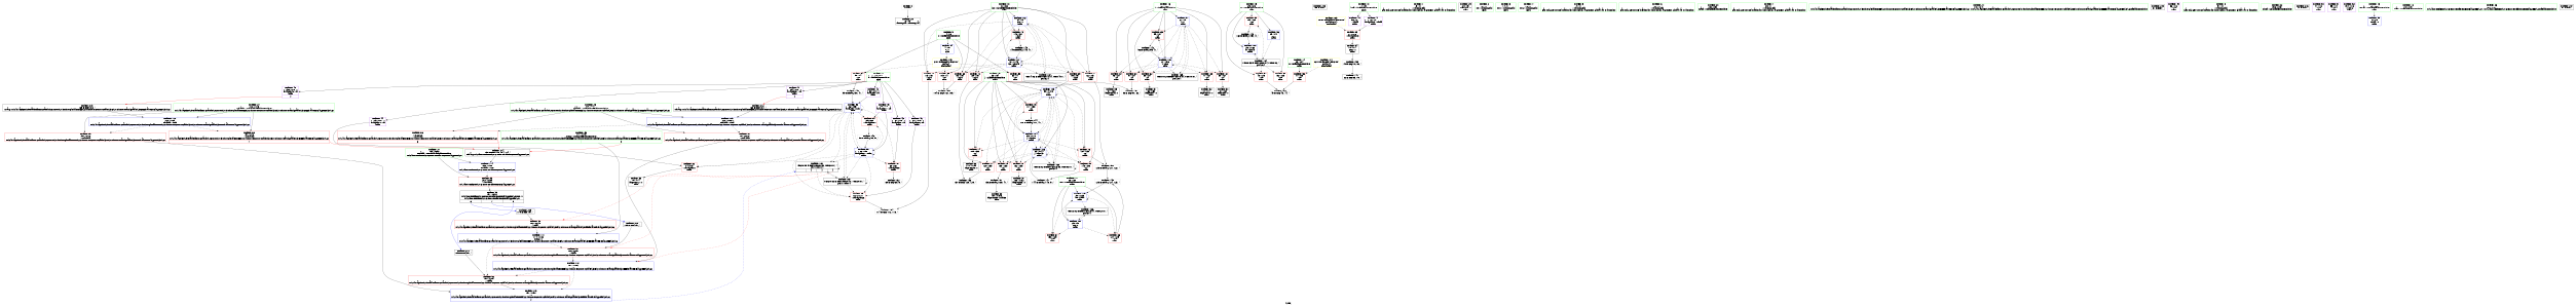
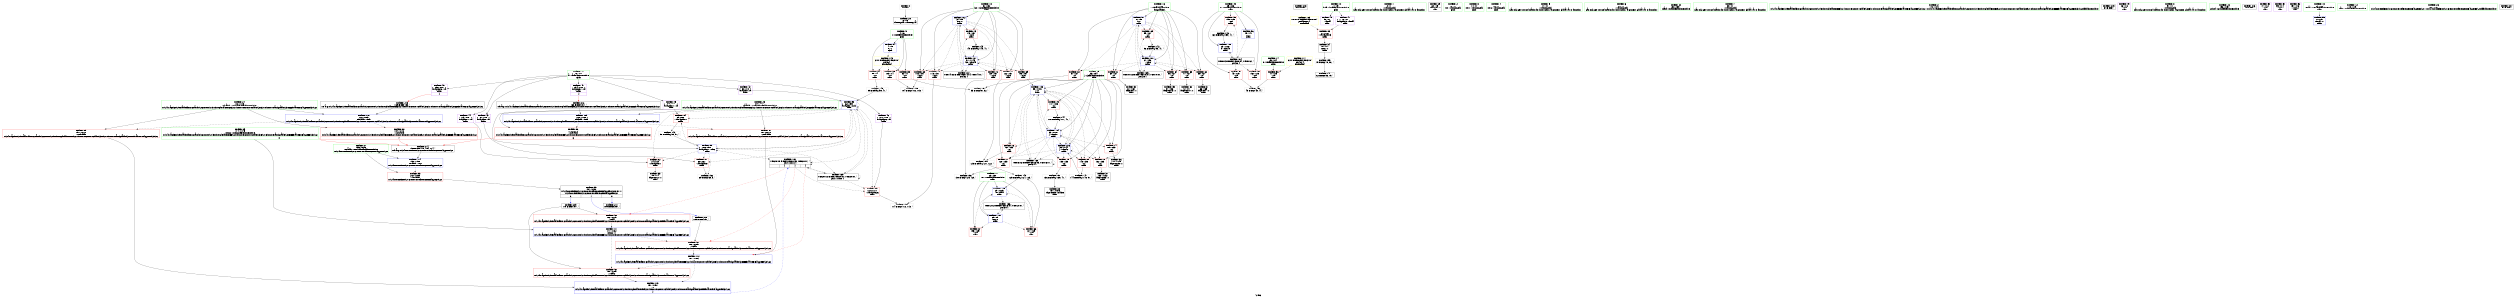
  digraph {
    label=SVFG
    node [color=red shape=record]
    edge [style=solid]
    n1 [color=grey label="{NodeID: 0\nNullPtr}"]
    n2 [color=black label="{NodeID: 28\n2\<--3\ndummyVal\<--dummyVal\n}"]
    n3 [color=blue label="{NodeID: 97\n27\<--5\ni\<--\nmain\n}"]
    n4 [label="{NodeID: 60\n51\<--27\n\<--i\nmain\n}"]
    n5 [label="{NodeID: 61\n60\<--27\n\<--i\nmain\n}"]
    n6 [label="{NodeID: 62\n65\<--27\n\<--i\nmain\n}"]
    n7 [label="{NodeID: 63\n71\<--27\n\<--i\nmain\n}"]
    n8 [label="{NodeID: 64\n86\<--27\n\<--i\nmain\n}"]
    n9 [label="{NodeID: 65\n95\<--27\n\<--i\nmain\n}"]
    n10 [color=blue label="{NodeID: 100\n27\<--96\ni\<--inc\nmain\n}"]
    n11 [color=black label="{NodeID: 165\nMR_10V_2 = PHI(MR_10V_4, MR_10V_1, )\npts\{28 \}\n}"]
    n12 [color=grey label="{NodeID: 157\n53 = cmp(51, 52, )\n}"]
    n13 [color=black label="{NodeID: 30\n61\<--60\nidxprom\<--\nmain\n}"]
    n14 [color=black label="{NodeID: 31\n66\<--65\nidxprom7\<--\nmain\n}"]
    n15 [color=black label="{NodeID: 32\n72\<--71\nidxprom10\<--\nmain\n}"]
    n16 [color=black label="{NodeID: 35\n87\<--86\nidxprom16\<--\nmain\n}"]
    n17 [color=grey label="{NodeID: 142\n96 = Binary(95, 41, )\n}"]
    n18 [color=green label="{NodeID: 14\n23\<--24\nT\<--T_field_insensitive\nmain\n}"]
    n19 [label="{NodeID: 56\n44\<--23\n\<--T\nmain\n}"]
    n20 [color=grey label="{NodeID: 158\n45 = cmp(43, 44, )\n}"]
    n21 [color=blue label="{NodeID: 111\n174\<--182\n__tmp\<--\n_ZSt4swapIiENSt9enable_ifIXsr6__and_ISt6__not_ISt15__is_tuple_likeIT_EESt21is_move_constructibleIS3_ESt18is_move_assignableIS3_EEE5valueEvE4typeERS3_SC_\n}"]
    n22 [label="{NodeID: 91\n186\<--185\n\<--call1\n_ZSt4swapIiENSt9enable_ifIXsr6__and_ISt6__not_ISt15__is_tuple_likeIT_EESt21is_move_constructibleIS3_ESt18is_move_assignableIS3_EEE5valueEvE4typeERS3_SC_\n}"]
    n23 [label="{NodeID: 92\n190\<--189\n\<--call2\n_ZSt4swapIiENSt9enable_ifIXsr6__and_ISt6__not_ISt15__is_tuple_likeIT_EESt21is_move_constructibleIS3_ESt18is_move_assignableIS3_EEE5valueEvE4typeERS3_SC_\n}"]
    n24 [color=blue label="{NodeID: 112\n187\<--186\n\<--\n_ZSt4swapIiENSt9enable_ifIXsr6__and_ISt6__not_ISt15__is_tuple_likeIT_EESt21is_move_constructibleIS3_ESt18is_move_assignableIS3_EEE5valueEvE4typeERS3_SC_\n}"]
    n25 [color=blue label="{NodeID: 113\n191\<--190\n\<--\n_ZSt4swapIiENSt9enable_ifIXsr6__and_ISt6__not_ISt15__is_tuple_likeIT_EESt21is_move_constructibleIS3_ESt18is_move_assignableIS3_EEE5valueEvE4typeERS3_SC_\n|{<s0>4}}"]
    n26 [color=black label="{NodeID: 160\nMR_20V_8 = PHI(MR_20V_9, MR_20V_7, )\npts\{110000 \}\n|{|<s3>4|<s4>4|<s5>4}}"]
    n27 [color=black label="{NodeID: 208\n155 = PHI()\n}"]
    n28 [color=purple label="{NodeID: 42\n62\<--10\narrayidx\<--a\nmain\n}"]
    n29 [color=blue label="{NodeID: 98\n62\<--59\narrayidx\<--sub\nmain\n}"]
    n30 [label="{NodeID: 84\n89\<--88\n\<--arrayidx17\nmain\n}"]
    n31 [label="{NodeID: 81\n68\<--67\n\<--arrayidx8\nmain\n}"]
    n32 [label="{NodeID: 82\n74\<--73\n\<--arrayidx11\nmain\n}"]
    n33 [label="{NodeID: 85\n112\<--111\n\<--arrayidx26\nmain\n}"]
    n34 [color=blue label="{NodeID: 99\n88\<--90\narrayidx17\<--dec\nmain\n}"]
    n35 [color=black label="{NodeID: 169\nMR_20V_2 = PHI(MR_20V_7, MR_20V_1, )\npts\{110000 \}\n}"]
    n36 [color=grey label="{NodeID: 146\n90 = Binary(89, 91, )\n}"]
    n37 [color=grey label="{NodeID: 152\n69 = cmp(68, 5, )\n}"]
    n38 [color=black label="{NodeID: 33\n75\<--74\nidxprom12\<--\nmain\n}"]
    n39 [color=grey label="{NodeID: 154\n114 = cmp(112, 113, )\n}"]
    n40 [label="{NodeID: 90\n182\<--179\n\<--call\n_ZSt4swapIiENSt9enable_ifIXsr6__and_ISt6__not_ISt15__is_tuple_likeIT_EESt21is_move_constructibleIS3_ESt18is_move_assignableIS3_EEE5valueEvE4typeERS3_SC_\n}"]
    n41 [color=grey label="{NodeID: 153\n79 = cmp(78, 80, )\n}"]
    n42 [color=black label="{NodeID: 141\n82 = PHI(83, 79, )\n}"]
    n43 [label="{NodeID: 70\n113\<--31\n\<--i20\nmain\n}"]
    n44 [color=black label="{NodeID: 167\nMR_14V_2 = PHI(MR_14V_4, MR_14V_1, )\npts\{32 \}\n}"]
    n45 [color=blue label="{NodeID: 102\n31\<--5\ni20\<--\nmain\n}"]
    n46 [label="{NodeID: 71\n122\<--31\n\<--i20\nmain\n}"]
    n47 [label="{NodeID: 72\n129\<--31\n\<--i20\nmain\n}"]
    n48 [label="{NodeID: 73\n148\<--31\n\<--i20\nmain\n}"]
    n49 [label="{NodeID: 68\n102\<--31\n\<--i20\nmain\n}"]
    n50 [label="{NodeID: 69\n106\<--31\n\<--i20\nmain\n}"]
    n51 [color=blue label="{NodeID: 107\n31\<--149\ni20\<--inc45\nmain\n}"]
    n52 [color=grey label="{NodeID: 150\n123 = Binary(121, 122, )\n}"]
    n53 [color=grey label="{NodeID: 156\n130 = cmp(128, 129, )\n}"]
    n54 [color=grey label="{NodeID: 143\n149 = Binary(148, 41, )\n}"]
    n55 [color=grey label="{NodeID: 155\n104 = cmp(102, 103, )\n}"]
    n56 [color=blue label="{NodeID: 103\n33\<--106\nj\<--\nmain\n}"]
    n57 [color=green label="{NodeID: 1\n5\<--1\n\<--dummyObj\nCan only get source location for instruction, argument, global var or function.}"]
    n58 [color=green label="{NodeID: 15\n25\<--26\ntt\<--tt_field_insensitive\nmain\n}"]
    n59 [label="{NodeID: 57\n43\<--25\n\<--tt\nmain\n}"]
    n60 [label="{NodeID: 58\n152\<--25\n\<--tt\nmain\n}"]
    n61 [label="{NodeID: 59\n159\<--25\n\<--tt\nmain\n}"]
    n62 [color=blue label="{NodeID: 96\n25\<--41\ntt\<--\nmain\n}"]
    n63 [color=blue label="{NodeID: 108\n25\<--160\ntt\<--inc49\nmain\n}"]
    n64 [color=grey label="{NodeID: 148\n160 = Binary(159, 41, )\n}"]
    n65 [color=black label="{NodeID: 164\nMR_8V_3 = PHI(MR_8V_4, MR_8V_2, )\npts\{26 \}\n}"]
    n66 [color=black label="{NodeID: 29\n20\<--5\nmain_ret\<--\nmain\n}"]
    n67 [color=black label="{NodeID: 209\n179 = PHI(197, )\n}"]
    n68 [color=purple label="{NodeID: 43\n67\<--10\narrayidx8\<--a\nmain\n}"]
    n69 [color=grey label="{NodeID: 149\n125 = Binary(124, 123, )\n}"]
    n70 [color=blue label="{NodeID: 105\n29\<--125\nret\<--add\nmain\n}"]
    n71 [color=black label="{NodeID: 168\nMR_16V_2 = PHI(MR_16V_3, MR_16V_1, )\npts\{34 \}\n}"]
    n72 [label="{NodeID: 74\n109\<--33\n\<--j\nmain\n}"]
    n73 [label="{NodeID: 75\n117\<--33\n\<--j\nmain\n}"]
    n74 [label="{NodeID: 76\n121\<--33\n\<--j\nmain\n}"]
    n75 [label="{NodeID: 77\n128\<--33\n\<--j\nmain\n}"]
    n76 [label="{NodeID: 78\n132\<--33\n\<--j\nmain\n}"]
    n77 [label="{NodeID: 79\n135\<--33\n\<--j\nmain\n}"]
    n78 [label="{NodeID: 80\n143\<--33\n\<--j\nmain\n}"]
    n79 [color=blue label="{NodeID: 104\n33\<--118\nj\<--inc30\nmain\n}"]
    n80 [color=blue label="{NodeID: 106\n33\<--144\nj\<--dec42\nmain\n}"]
    n81 [color=black label="{NodeID: 36\n110\<--109\nidxprom25\<--\nmain\n}"]
    n82 [color=grey label="{NodeID: 144\n118 = Binary(117, 41, )\n}"]
    n83 [color=black label="{NodeID: 37\n133\<--132\nidxprom36\<--\nmain\n}"]
    n84 [color=grey label="{NodeID: 151\n136 = Binary(135, 41, )\n}"]
    n85 [color=grey label="{NodeID: 147\n144 = Binary(148, 91, )\n}"]
    n86 [color=green label="{NodeID: 2\n12\<--1\n.str\<--dummyObj\nGlob }"]
-   n87 [color=green label="{NodeID: 16\n27\<--28\ni\<--i_field_insensitive\nmain\n}"]
+   n87 [color=green label="{NodeID: 16\n27\<--28\ni\<--i_field_insensitive\nassignableIS\n}"]
    n88 [color=black label="{NodeID: 210\n185 = PHI(197, )\n}"]
    n89 [color=purple label="{NodeID: 44\n73\<--10\narrayidx11\<--a\nmain\n}"]
    n90 [label="{NodeID: 86\n178\<--170\n\<--__a.addr\n_ZSt4swapIiENSt9enable_ifIXsr6__and_ISt6__not_ISt15__is_tuple_likeIT_EESt21is_move_constructibleIS3_ESt18is_move_assignableIS3_EEE5valueEvE4typeERS3_SC_\n|{<s0>6}}"]
    n91 [color=black label="{NodeID: 214\n198 = PHI(178, 184, 174, )\n0th arg _ZSt4moveIRiEONSt16remove_referenceIT_E4typeEOS2_ }"]
    n92 [color=blue label="{NodeID: 114\n199\<--198\n__t.addr\<--__t\n_ZSt4moveIRiEONSt16remove_referenceIT_E4typeEOS2_\n}"]
    n93 [label="{NodeID: 93\n202\<--199\n\<--__t.addr\n_ZSt4moveIRiEONSt16remove_referenceIT_E4typeEOS2_\n}"]
    n94 [color=green label="{NodeID: 3\n14\<--1\n.str.1\<--dummyObj\nGlob }"]
    n95 [color=yellow label="{NodeID: 183\n18V_1 = ENCHI(MR_18V_0)\npts\{90000 \}\nFun[main]}" style=double]
    n96 [label="{NodeID: 83\n77\<--76\n\<--arrayidx13\nmain\n}"]
    n97 [color=black label="{NodeID: 34\n78\<--77\nconv\<--\nmain\n}"]
    n98 [color=green label="{NodeID: 17\n29\<--30\nret\<--ret_field_insensitive\nmain\n}"]
    n99 [label="{NodeID: 66\n124\<--29\n\<--ret\nmain\n}"]
    n100 [label="{NodeID: 67\n153\<--29\n\<--ret\nmain\n}"]
    n101 [color=blue label="{NodeID: 101\n29\<--5\nret\<--\nmain\n}"]
    n102 [color=black label="{NodeID: 166\nMR_12V_2 = PHI(MR_12V_4, MR_12V_1, )\npts\{30 \}\n}"]
    n103 [color=black label="{NodeID: 39\n197\<--202\n_ZSt4moveIRiEONSt16remove_referenceIT_E4typeEOS2__ret\<--\n_ZSt4moveIRiEONSt16remove_referenceIT_E4typeEOS2_\n|{<s0>6|<s1>7|<s2>8}}"]
    n104 [color=black label="{NodeID: 211\n189 = PHI(397, )\n}"]
    n105 [color=purple label="{NodeID: 45\n88\<--10\narrayidx17\<--a\nmain\n}"]
    n106 [label="{NodeID: 87\n187\<--170\n\<--__a.addr\n_ZSt4swapIiENSt9enable_ifIXsr6__and_ISt6__not_ISt15__is_tuple_likeIT_EESt21is_move_constructibleIS3_ESt18is_move_assignableIS3_EEE5valueEvE4typeERS3_SC_\n}"]
    n107 [color=green label="{NodeID: 4\n16\<--1\n.str.2\<--dummyObj\nGlob }"]
    n108 [color=green label="{NodeID: 18\n31\<--32\ni20\<--i20_field_insensitive\nmain\n}"]
    n109 [color=black label="{NodeID: 212\n168 = PHI(134, )\n0th arg _ZSt4swapIiENSt9enable_ifIXsr6__and_ISt6__not_ISt15__is_tuple_likeIT_EESt21is_move_constructibleIS3_ESt18is_move_assignableIS3_EEE5valueEvE4typeERS3_SC_ }"]
    n110 [color=blue label="{NodeID: 109\n170\<--168\n__a.addr\<--__a\n_ZSt4swapIiENSt9enable_ifIXsr6__and_ISt6__not_ISt15__is_tuple_likeIT_EESt21is_move_constructibleIS3_ESt18is_move_assignableIS3_EEE5valueEvE4typeERS3_SC_\n}"]
    n111 [color=purple label="{NodeID: 46\n111\<--10\narrayidx26\<--a\nmain\n}"]
    n112 [label="{NodeID: 88\n184\<--172\n\<--__b.addr\n_ZSt4swapIiENSt9enable_ifIXsr6__and_ISt6__not_ISt15__is_tuple_likeIT_EESt21is_move_constructibleIS3_ESt18is_move_assignableIS3_EEE5valueEvE4typeERS3_SC_\n|{<s0>7}}"]
    n113 [color=green label="{NodeID: 5\n41\<--1\n\<--dummyObj\nCan only get source location for instruction, argument, global var or function.}"]
    n114 [color=green label="{NodeID: 19\n33\<--34\nj\<--j_field_insensitive\nmain\n}"]
    n115 [color=black label="{NodeID: 38\n137\<--136\nidxprom39\<--sub38\nmain\n}"]
    n116 [color=black label="{NodeID: 213\n169 = PHI(138, )\n1st arg _ZSt4swapIiENSt9enable_ifIXsr6__and_ISt6__not_ISt15__is_tuple_likeIT_EESt21is_move_constructibleIS3_ESt18is_move_assignableIS3_EEE5valueEvE4typeERS3_SC_ }"]
    n117 [color=blue label="{NodeID: 110\n172\<--169\n__b.addr\<--__b\n_ZSt4swapIiENSt9enable_ifIXsr6__and_ISt6__not_ISt15__is_tuple_likeIT_EESt21is_move_constructibleIS3_ESt18is_move_assignableIS3_EEE5valueEvE4typeERS3_SC_\n}"]
    n118 [label="{NodeID: 89\n191\<--172\n\<--__b.addr\n_ZSt4swapIiENSt9enable_ifIXsr6__and_ISt6__not_ISt15__is_tuple_likeIT_EESt21is_move_constructibleIS3_ESt18is_move_assignableIS3_EEE5valueEvE4typeERS3_SC_\n}"]
    n119 [color=purple label="{NodeID: 47\n134\<--10\narrayidx37\<--a\nmain\n|{<s0>4}}"]
    n120 [color=green label="{NodeID: 6\n80\<--1\n\<--dummyObj\nCan only get source location for instruction, argument, global var or function.}"]
    n121 [color=green label="{NodeID: 20\n38\<--39\nscanf\<--scanf_field_insensitive\n}"]
    n122 [color=purple label="{NodeID: 48\n138\<--10\narrayidx40\<--a\nmain\n|{<s0>4}}"]
    n123 [color=grey label="{NodeID: 145\n59 = Binary(58, 41, )\n}"]
    n124 [color=green label="{NodeID: 7\n83\<--1\n\<--dummyObj\nCan only get source location for instruction, argument, global var or function.}"]
    n125 [color=green label="{NodeID: 21\n140\<--141\n_ZSt4swapIiENSt9enable_ifIXsr6__and_ISt6__not_ISt15__is_tuple_likeIT_EESt21is_move_constructibleIS3_ESt18is_move_assignableIS3_EEE5valueEvE4typeERS3_SC_\<--_ZSt4swapIiENSt9enable_ifIXsr6__and_ISt6__not_ISt15__is_tuple_likeIT_EESt21is_move_constructibleIS3_ESt18is_move_assignableIS3_EEE5valueEvE4typeERS3_SC__field_insensitive\n}"]
    n126 [color=black label="{NodeID: 215\n37 = PHI()\n}"]
    n127 [color=purple label="{NodeID: 49\n36\<--12\n\<--.str\nmain\n}"]
    n128 [color=green label="{NodeID: 8\n91\<--1\n\<--dummyObj\nCan only get source location for instruction, argument, global var or function.}"]
    n129 [color=green label="{NodeID: 22\n156\<--157\nprintf\<--printf_field_insensitive\n}"]
    n130 [color=black label="{NodeID: 216\n48 = PHI()\n}"]
    n131 [color=purple label="{NodeID: 50\n47\<--12\n\<--.str\nmain\n}"]
    n132 [color=yellow label="{NodeID: 175\n2V_1 = ENCHI(MR_2V_0)\npts\{6 \}\nFun[main]}" style=double]
    n133 [label="{NodeID: 53\n52\<--4\n\<--n\nmain\n}"]
    n134 [label="{NodeID: 54\n58\<--4\n\<--n\nmain\n}"]
    n135 [label="{NodeID: 55\n103\<--4\n\<--n\nmain\n}"]
    n136 [color=green label="{NodeID: 9\n4\<--6\nn\<--n_field_insensitive\nGlob }"]
    n137 [color=blue label="{NodeID: 94\n4\<--5\nn\<--\nGlob }"]
    n138 [color=green label="{NodeID: 23\n170\<--171\n__a.addr\<--__a.addr_field_insensitive\n_ZSt4swapIiENSt9enable_ifIXsr6__and_ISt6__not_ISt15__is_tuple_likeIT_EESt21is_move_constructibleIS3_ESt18is_move_assignableIS3_EEE5valueEvE4typeERS3_SC_\n}"]
    n139 [color=purple label="{NodeID: 51\n55\<--14\n\<--.str.1\nmain\n}"]
    n140 [color=green label="{NodeID: 10\n7\<--9\nbuff\<--buff_field_insensitive\nGlob }"]
    n141 [color=purple label="{NodeID: 40\n56\<--7\n\<--buff\nmain\n}"]
    n142 [color=purple label="{NodeID: 41\n76\<--7\narrayidx13\<--buff\nmain\n}"]
    n143 [color=green label="{NodeID: 24\n172\<--173\n__b.addr\<--__b.addr_field_insensitive\n_ZSt4swapIiENSt9enable_ifIXsr6__and_ISt6__not_ISt15__is_tuple_likeIT_EESt21is_move_constructibleIS3_ESt18is_move_assignableIS3_EEE5valueEvE4typeERS3_SC_\n}"]
    n144 [color=purple label="{NodeID: 52\n154\<--16\n\<--.str.2\nmain\n}"]
    n145 [color=yellow label="{NodeID: 177\n6V_1 = ENCHI(MR_6V_0)\npts\{24 \}\nFun[main]}" style=double]
    n146 [color=green label="{NodeID: 11\n10\<--11\na\<--a_field_insensitive\nGlob }"]
    n147 [color=green label="{NodeID: 25\n174\<--175\n__tmp\<--__tmp_field_insensitive\n_ZSt4swapIiENSt9enable_ifIXsr6__and_ISt6__not_ISt15__is_tuple_likeIT_EESt21is_move_constructibleIS3_ESt18is_move_assignableIS3_EEE5valueEvE4typeERS3_SC_\n|{|<s1>8}}"]
    n148 [color=blue label="{NodeID: 95\n21\<--5\nretval\<--\nmain\n}"]
    n149 [color=green label="{NodeID: 12\n18\<--19\nmain\<--main_field_insensitive\n}"]
    n150 [color=green label="{NodeID: 26\n180\<--181\n_ZSt4moveIRiEONSt16remove_referenceIT_E4typeEOS2_\<--_ZSt4moveIRiEONSt16remove_referenceIT_E4typeEOS2__field_insensitive\n}"]
    n151 [color=green label="{NodeID: 13\n21\<--22\nretval\<--retval_field_insensitive\nmain\n}"]
    n152 [color=green label="{NodeID: 27\n199\<--200\n__t.addr\<--__t.addr_field_insensitive\n_ZSt4moveIRiEONSt16remove_referenceIT_E4typeEOS2_\n}"]
    n153 [color=black label="{NodeID: 207\n57 = PHI()\n}"]
    n1 -> n2
    n3 -> n4 [style=dashed]
    n3 -> n5 [style=dashed]
    n3 -> n6 [style=dashed]
    n3 -> n7 [style=dashed]
-   n17 -> n8 [style=dashed]
+   n3 -> n8 [style=dashed]
    n3 -> n9 [style=dashed]
    n3 -> n10 [style=dashed]
    n3 -> n11 [style=dashed]
    n4 -> n12
    n5 -> n13
    n6 -> n14
    n7 -> n15
    n8 -> n16
    n9 -> n17
    n10 -> n4 [style=dashed]
    n10 -> n5 [style=dashed]
    n10 -> n6 [style=dashed]
    n10 -> n7 [style=dashed]
    n10 -> n8 [style=dashed]
    n10 -> n9 [style=dashed]
    n10 -> n10 [style=dashed]
    n10 -> n11 [style=dashed]
    n11 -> n3 [style=dashed]
    n17 -> n10
    n18 -> n19
    n19 -> n20
    n21 -> n22 [style=dashed]
    n21 -> n23 [style=dashed]
    n22 -> n24
    n23 -> n25
    n24 -> n23 [style=dashed]
    n24 -> n25 [style=dashed]
    n25 -> n26 [color=blue style=dashed tailport=s0]
    n26 -> n22 [color=red style=dashed tailport=s4]
    n26 -> n24 [color=red style=dashed tailport=s5]
    n26 -> n26 [style=dashed]
    n26 -> n33 [style=dashed]
    n26 -> n35 [style=dashed]
    n26 -> n40 [color=red style=dashed tailport=s3]
    n28 -> n29
    n29 -> n26 [style=dashed]
    n29 -> n29 [style=dashed]
    n29 -> n30 [style=dashed]
    n29 -> n31 [style=dashed]
    n29 -> n32 [style=dashed]
    n29 -> n33 [style=dashed]
    n29 -> n34 [style=dashed]
    n29 -> n35 [style=dashed]
    n30 -> n36
    n31 -> n37
    n32 -> n38
    n33 -> n39
    n34 -> n26 [style=dashed]
    n34 -> n29 [style=dashed]
    n34 -> n30 [style=dashed]
    n34 -> n31 [style=dashed]
    n34 -> n32 [style=dashed]
-   n34 -> n33 [style=dashed]
+   n34 -> n37 [style=dashed]
    n34 -> n34 [style=dashed]
    n34 -> n35 [style=dashed]
    n35 -> n26 [style=dashed]
    n35 -> n29 [style=dashed]
    n35 -> n33 [style=dashed]
    n35 -> n35 [style=dashed]
    n36 -> n34
    n40 -> n21
    n41 -> n42
    n43 -> n39
    n44 -> n45 [style=dashed]
    n45 -> n43 [style=dashed]
    n45 -> n44 [style=dashed]
    n45 -> n46 [style=dashed]
    n45 -> n47 [style=dashed]
    n45 -> n48 [style=dashed]
    n45 -> n49 [style=dashed]
    n45 -> n50 [style=dashed]
    n45 -> n51 [style=dashed]
    n46 -> n52
    n47 -> n53
    n48 -> n54
    n49 -> n55
    n50 -> n56
    n51 -> n43 [style=dashed]
    n51 -> n44 [style=dashed]
    n51 -> n46 [style=dashed]
    n51 -> n47 [style=dashed]
    n51 -> n48 [style=dashed]
    n51 -> n49 [style=dashed]
    n51 -> n50 [style=dashed]
    n51 -> n51 [style=dashed]
    n52 -> n69
    n54 -> n51
    n56 -> n56 [style=dashed]
    n56 -> n71 [style=dashed]
    n56 -> n72 [style=dashed]
    n56 -> n73 [style=dashed]
    n56 -> n74 [style=dashed]
    n56 -> n75 [style=dashed]
    n56 -> n76 [style=dashed]
    n56 -> n77 [style=dashed]
    n56 -> n78 [style=dashed]
    n56 -> n79 [style=dashed]
    n56 -> n80 [style=dashed]
    n58 -> n59
    n58 -> n60
    n58 -> n61
    n58 -> n62
    n58 -> n63
    n59 -> n20
    n61 -> n64
    n62 -> n65 [style=dashed]
    n63 -> n65 [style=dashed]
    n64 -> n63
    n65 -> n59 [style=dashed]
    n65 -> n60 [style=dashed]
    n65 -> n61 [style=dashed]
    n65 -> n63 [style=dashed]
    n67 -> n40
    n68 -> n31
    n69 -> n70
    n70 -> n70 [style=dashed]
    n70 -> n99 [style=dashed]
    n70 -> n100 [style=dashed]
    n70 -> n102 [style=dashed]
    n71 -> n56 [style=dashed]
    n71 -> n71 [style=dashed]
    n72 -> n81
    n73 -> n82
    n74 -> n52
    n75 -> n53
    n76 -> n83
    n77 -> n84
    n78 -> n85
    n79 -> n56 [style=dashed]
    n79 -> n71 [style=dashed]
    n79 -> n72 [style=dashed]
    n79 -> n73 [style=dashed]
    n79 -> n74 [style=dashed]
    n79 -> n75 [style=dashed]
    n79 -> n76 [style=dashed]
    n79 -> n77 [style=dashed]
    n79 -> n78 [style=dashed]
    n79 -> n79 [style=dashed]
    n79 -> n80 [style=dashed]
    n80 -> n56 [style=dashed]
    n80 -> n71 [style=dashed]
    n80 -> n75 [style=dashed]
    n80 -> n76 [style=dashed]
    n80 -> n77 [style=dashed]
    n80 -> n78 [style=dashed]
    n80 -> n80 [style=dashed]
    n82 -> n79
    n84 -> n115
    n85 -> n80
    n87 -> n3
    n87 -> n4
    n87 -> n5
    n87 -> n6
    n87 -> n7
    n87 -> n8
    n87 -> n9
    n87 -> n10
    n88 -> n22
    n89 -> n32
    n90 -> n91 [color=red tailport=s0]
    n91 -> n92
    n92 -> n93 [style=dashed]
    n93 -> n103
    n95 -> n96 [style=dashed]
    n96 -> n97
    n97 -> n41
    n98 -> n70
    n98 -> n99
    n98 -> n100
    n98 -> n101
    n99 -> n69
    n101 -> n70 [style=dashed]
    n101 -> n99 [style=dashed]
    n101 -> n100 [style=dashed]
    n101 -> n102 [style=dashed]
    n102 -> n101 [style=dashed]
    n103 -> n67 [color=blue tailport=s0]
    n103 -> n88 [color=blue tailport=s1]
    n103 -> n104 [color=blue tailport=s2]
-   n104 -> n23
+   n67 -> n23
    n105 -> n30
    n105 -> n34
    n106 -> n24
    n108 -> n43
    n108 -> n45
    n108 -> n46
    n108 -> n47
    n108 -> n48
    n108 -> n49
    n108 -> n50
    n108 -> n51
    n109 -> n110
    n110 -> n90 [style=dashed]
    n110 -> n106 [style=dashed]
    n111 -> n33
    n112 -> n91 [color=red tailport=s0]
    n114 -> n56
    n114 -> n72
    n114 -> n73
    n114 -> n74
    n114 -> n75
    n114 -> n76
    n114 -> n77
    n114 -> n78
    n114 -> n79
    n114 -> n80
    n116 -> n117
    n117 -> n112 [style=dashed]
    n117 -> n118 [style=dashed]
    n118 -> n25
    n119 -> n109 [color=red tailport=s0]
    n122 -> n116 [color=red tailport=s0]
    n123 -> n29
    n132 -> n133 [style=dashed]
    n132 -> n134 [style=dashed]
    n132 -> n135 [style=dashed]
    n133 -> n12
    n134 -> n123
    n135 -> n55
    n136 -> n133
    n136 -> n134
    n136 -> n135
    n136 -> n137
    n137 -> n132 [style=dashed]
    n138 -> n90
    n138 -> n106
    n138 -> n110
    n140 -> n141
    n140 -> n142
    n142 -> n96
    n143 -> n112
    n143 -> n117
    n143 -> n118
    n145 -> n19 [style=dashed]
    n146 -> n28
    n146 -> n68
    n146 -> n89
    n146 -> n105
    n146 -> n111
    n146 -> n119
    n146 -> n122
    n147 -> n21
    n147 -> n91 [color=red tailport=s1]
    n151 -> n148
    n152 -> n92
    n152 -> n93
  }
